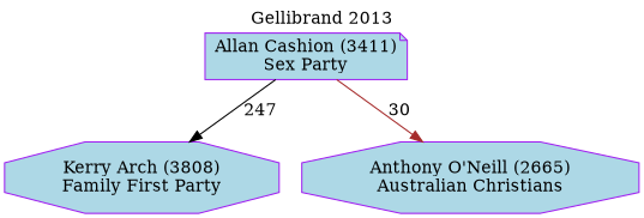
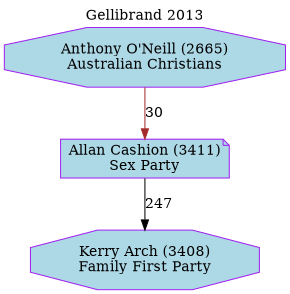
  digraph {
    label="Gellibrand 2013"
    labelloc=t
    mclimit=10
    node [color=purple fillcolor=lightblue shape=octagon style=filled]
-   n1 [label="Kerry Arch (3808)\nFamily First Party"]
+   n1 [label="Kerry Arch (3408)\nFamily First Party"]
    n2 [label="Allan Cashion (3411)\nSex Party" shape=note]
    n3 [label="Anthony O'Neill (2665)\nAustralian Christians"]
    n2 -> n1 [color=black label=247]
-   n2 -> n3 [color=brown label=30]
+   n3 -> n2 [color=brown label=30]
  }
